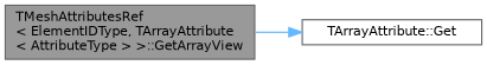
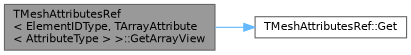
  digraph {
    rankdir=LR
    node [fontname=Helvetica fontsize=10 shape=box style=filled]
    n1 [color=gray40 fillcolor=grey60 fontcolor=black height=0.2 label="TMeshAttributesRef\l\< ElementIDType, TArrayAttribute\l\< AttributeType \> \>::GetArrayView" width=0.4]
-   n2 [color=grey40 fillcolor=white height=0.2 label="TArrayAttribute::Get" width=0.4]
+   n2 [color=grey40 fillcolor=white height=0.2 label="TMeshAttributesRef::Get" width=0.4]
    n1 -> n2 [color=steelblue1 fontname=Helvetica fontsize=10 labelfontname=Helvetica labelfontsize=10 style=solid]
  }
